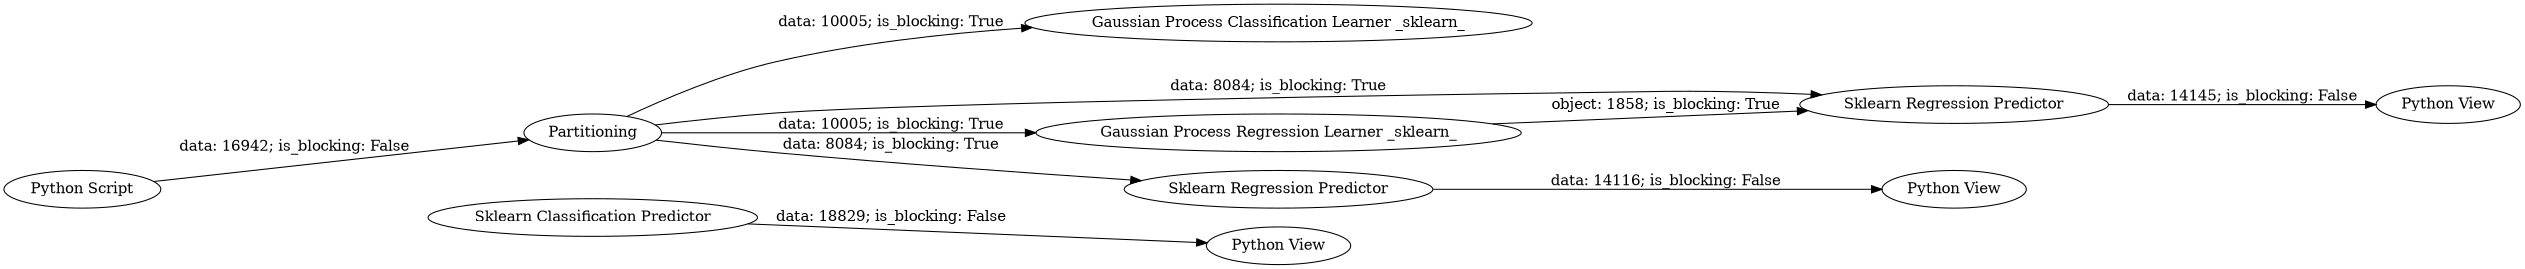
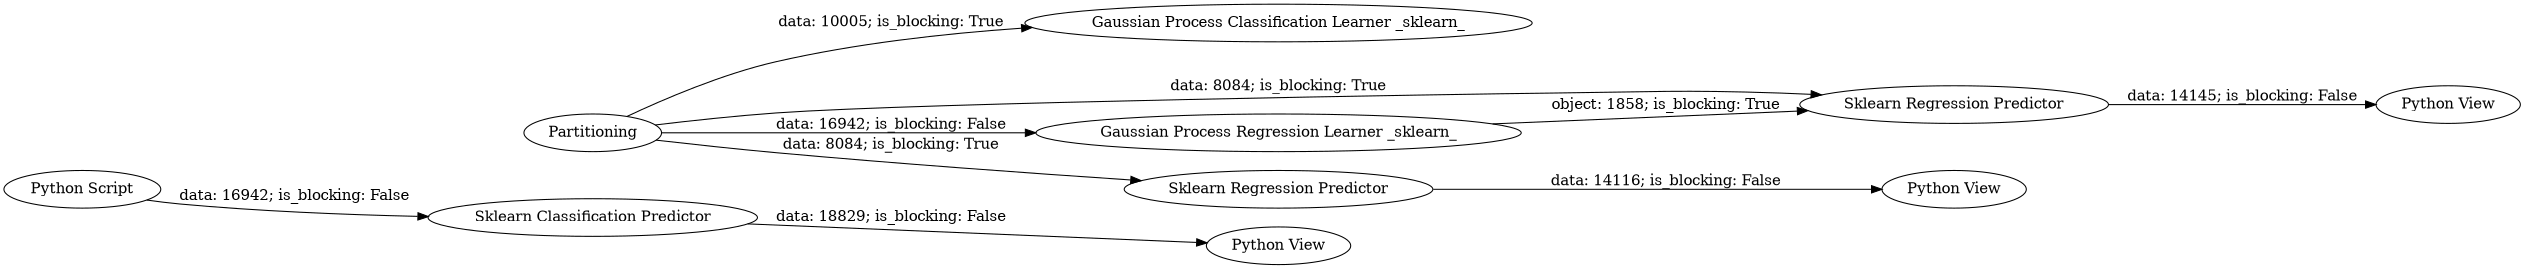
  digraph {
    rankdir=LR
    n1 [label="Python View"]
    n2 [label="Python View"]
    n3 [label=Partitioning]
    n4 [label="Gaussian Process Classification Learner _sklearn_"]
    n5 [label="Sklearn Regression Predictor"]
    n6 [label="Gaussian Process Regression Learner _sklearn_"]
    n7 [label="Sklearn Regression Predictor"]
    n8 [label="Python View"]
    n9 [label="Sklearn Classification Predictor"]
    n10 [label="Python Script"]
    n3 -> n4 [label="data: 10005; is_blocking: True"]
    n3 -> n5 [label="data: 8084; is_blocking: True"]
-   n3 -> n6 [label="data: 10005; is_blocking: True"]
+   n3 -> n6 [label="data: 16942; is_blocking: False"]
    n3 -> n7 [label="data: 8084; is_blocking: True"]
    n5 -> n8 [label="data: 14145; is_blocking: False"]
    n6 -> n5 [label="object: 1858; is_blocking: True"]
    n7 -> n1 [label="data: 14116; is_blocking: False"]
    n9 -> n2 [label="data: 18829; is_blocking: False"]
-   n10 -> n3 [label="data: 16942; is_blocking: False"]
+   n10 -> n9 [label="data: 16942; is_blocking: False"]
  }
